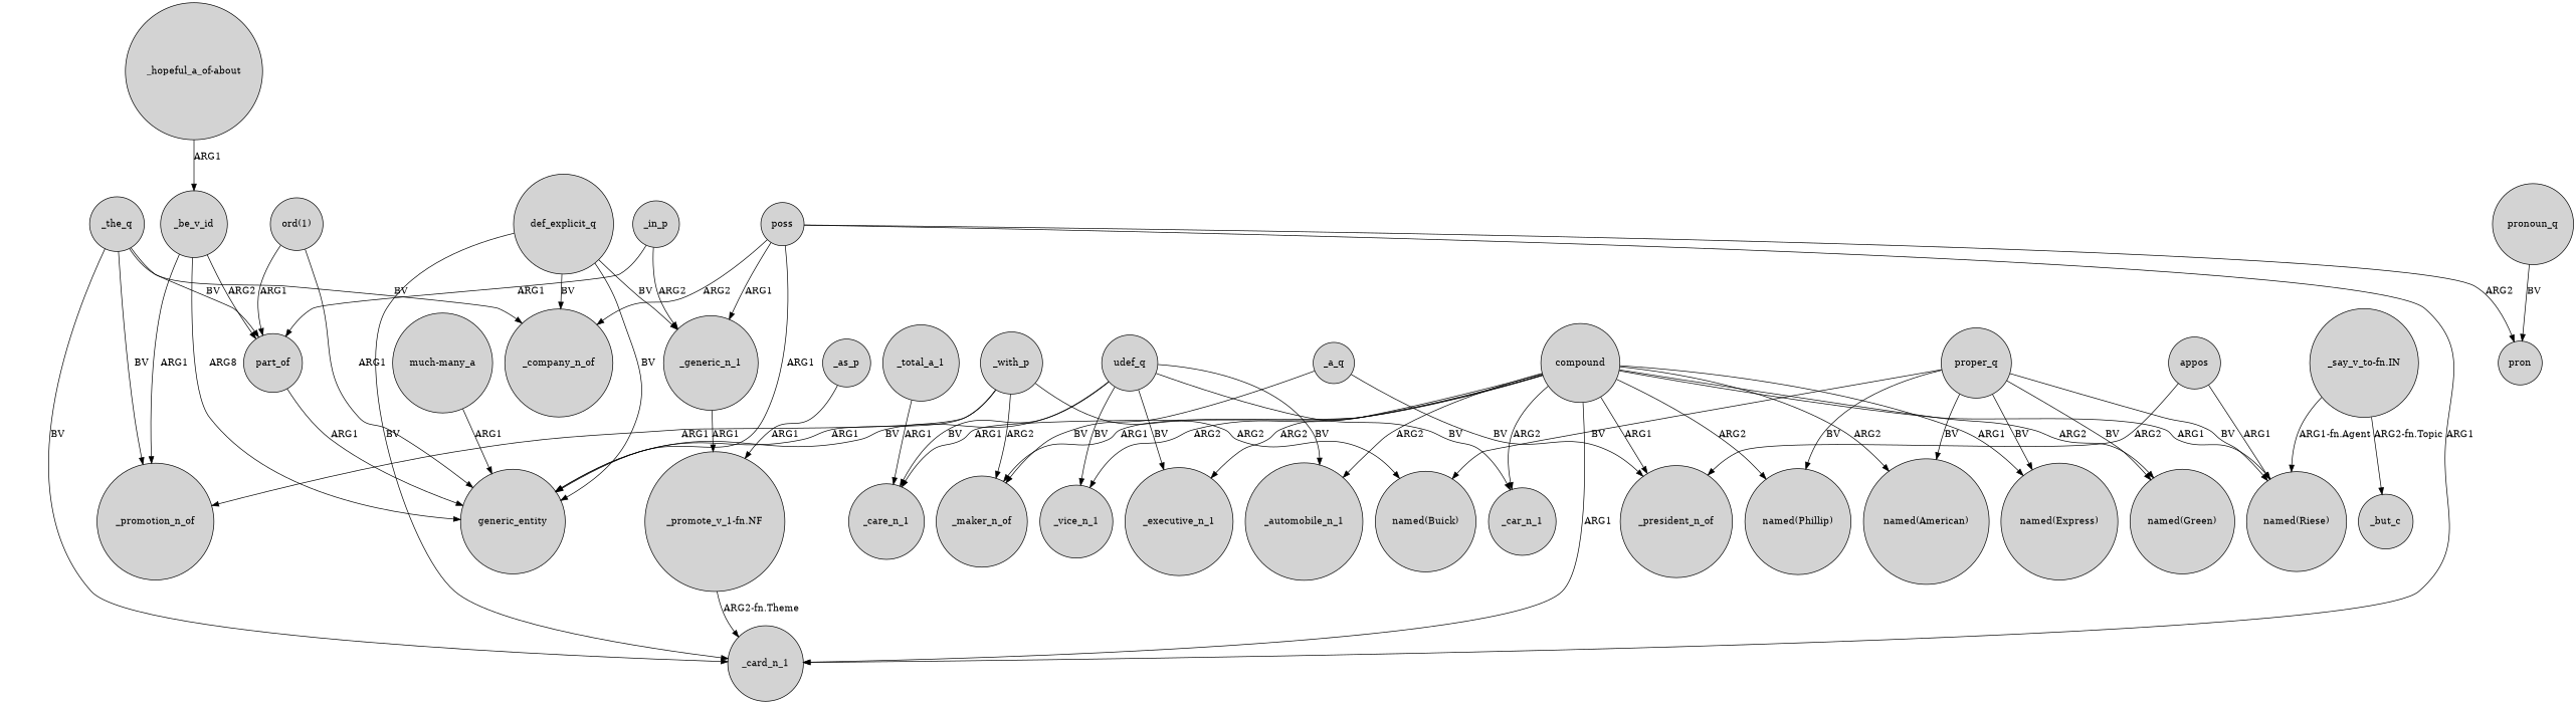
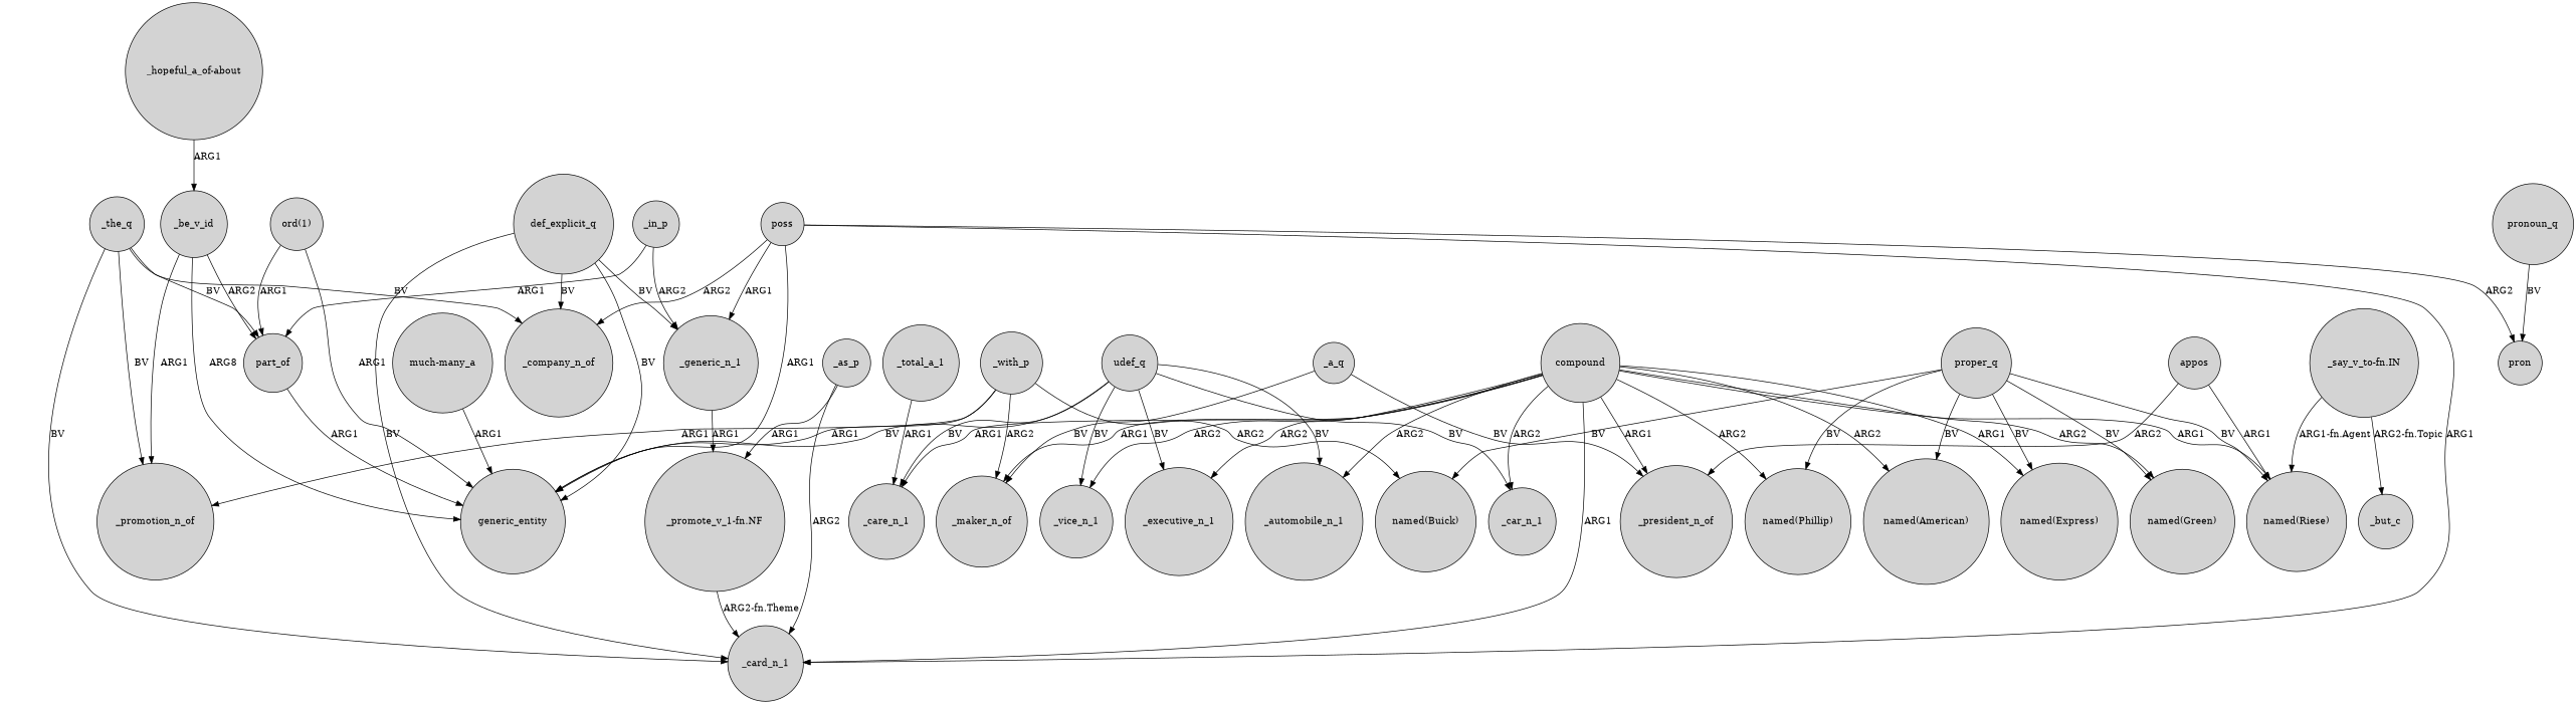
  digraph {
    node [shape=circle style=filled]
    "ord(1)"
    generic_entity
    part_of
    compound
    _vice_n_1
    _card_n_1
    "named(Green)"
    _executive_n_1
    "named(American)"
    "named(Express)"
    _automobile_n_1
    "named(Riese)"
    _care_n_1
    _maker_n_of
    _president_n_of
    "named(Phillip)"
    _car_n_1
    poss
    pron
    n20 [label=_generic_n_1]
    _company_n_of
    "_promote_v_1-fn.NF"
    udef_q
    proper_q
    "named(Buick)"
    _be_v_id
    _promotion_n_of
    _in_p
    "much-many_a"
    _with_p
    appos
    def_explicit_q
    "_say_v_to-fn.IN"
    _but_c
    _the_q
    pronoun_q
    _a_q
    "_hopeful_a_of-about"
    _as_p
    _total_a_1
    "ord(1)" -> generic_entity [label=ARG1]
    "ord(1)" -> part_of [label=ARG1]
    part_of -> generic_entity [label=ARG1]
    compound -> _vice_n_1 [label=ARG2]
    compound -> _card_n_1 [label=ARG1]
    compound -> "named(Green)" [label=ARG2]
    compound -> _executive_n_1 [label=ARG2]
    compound -> "named(American)" [label=ARG2]
    compound -> "named(Express)" [label=ARG1]
    compound -> _automobile_n_1 [label=ARG2]
    compound -> "named(Riese)" [label=ARG1]
    compound -> _care_n_1 [label=ARG1]
    compound -> _maker_n_of [label=ARG1]
    compound -> _president_n_of [label=ARG1]
    compound -> "named(Phillip)" [label=ARG2]
    compound -> _car_n_1 [label=ARG2]
    poss -> generic_entity [label=ARG1]
    poss -> _card_n_1 [label=ARG1]
    poss -> pron [label=ARG2]
    poss -> n20 [label=ARG1]
    poss -> _company_n_of [label=ARG2]
    n20 -> "_promote_v_1-fn.NF" [label=ARG1]
    "_promote_v_1-fn.NF" -> _card_n_1 [label="ARG2-fn.Theme"]
    udef_q -> generic_entity [label=BV]
    udef_q -> _vice_n_1 [label=BV]
    udef_q -> _executive_n_1 [label=BV]
    udef_q -> _automobile_n_1 [label=BV]
    udef_q -> _care_n_1 [label=BV]
    udef_q -> _car_n_1 [label=BV]
    proper_q -> "named(Green)" [label=BV]
    proper_q -> "named(American)" [label=BV]
    proper_q -> "named(Express)" [label=BV]
    proper_q -> "named(Riese)" [label=BV]
    proper_q -> "named(Phillip)" [label=BV]
    proper_q -> "named(Buick)" [label=BV]
    _be_v_id -> generic_entity [label=ARG8]
    _be_v_id -> part_of [label=ARG2]
    _be_v_id -> _promotion_n_of [label=ARG1]
    _in_p -> part_of [label=ARG1]
    _in_p -> n20 [label=ARG2]
    "much-many_a" -> generic_entity [label=ARG1]
    _with_p -> generic_entity [label=ARG1]
    _with_p -> _maker_n_of [label=ARG2]
    _with_p -> "named(Buick)" [label=ARG2]
    _with_p -> _promotion_n_of [label=ARG1]
    appos -> "named(Riese)" [label=ARG1]
    appos -> _president_n_of [label=ARG2]
    def_explicit_q -> generic_entity [label=BV]
    def_explicit_q -> _card_n_1 [label=BV]
    def_explicit_q -> n20 [label=BV]
    def_explicit_q -> _company_n_of [label=BV]
    "_say_v_to-fn.IN" -> "named(Riese)" [label="ARG1-fn.Agent"]
    "_say_v_to-fn.IN" -> _but_c [label="ARG2-fn.Topic"]
    _the_q -> part_of [label=BV]
    _the_q -> _card_n_1 [label=BV]
    _the_q -> _company_n_of [label=BV]
    _the_q -> _promotion_n_of [label=BV]
    pronoun_q -> pron [label=BV]
    _a_q -> _maker_n_of [label=BV]
    _a_q -> _president_n_of [label=BV]
    "_hopeful_a_of-about" -> _be_v_id [label=ARG1]
+   _as_p -> _card_n_1 [label=ARG2]
    _as_p -> "_promote_v_1-fn.NF" [label=ARG1]
    _total_a_1 -> _care_n_1 [label=ARG1]
  }
